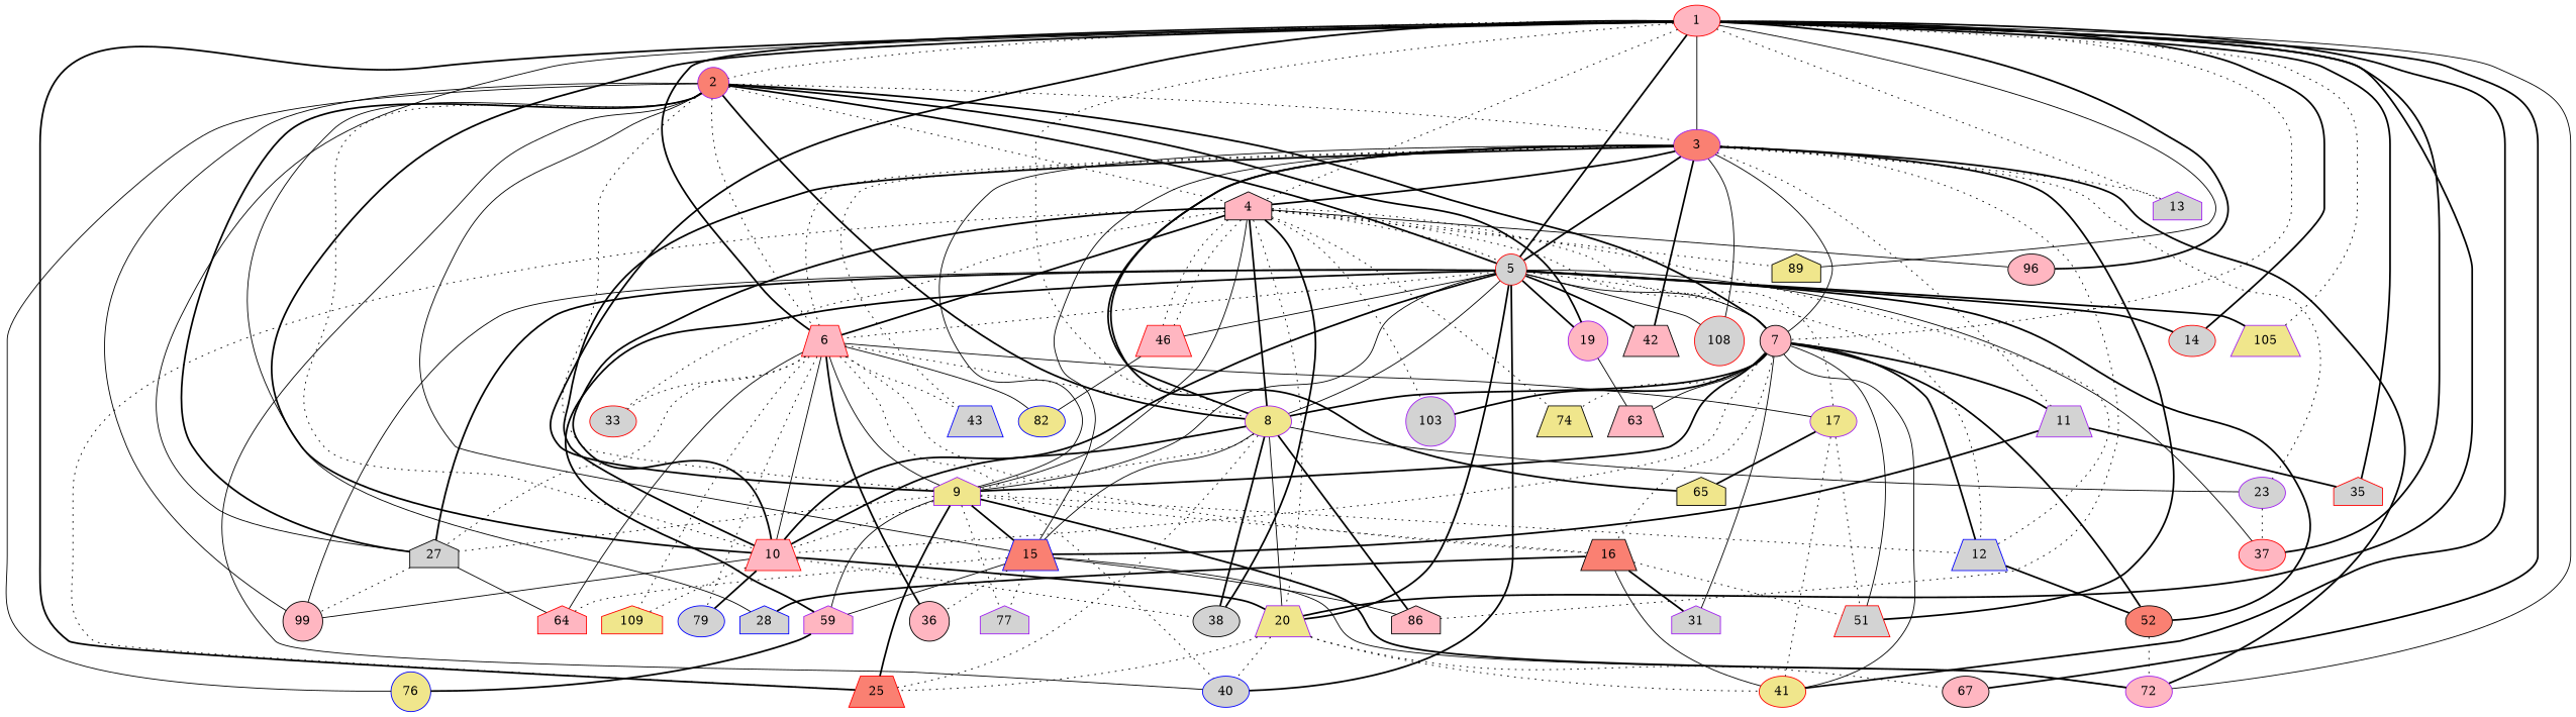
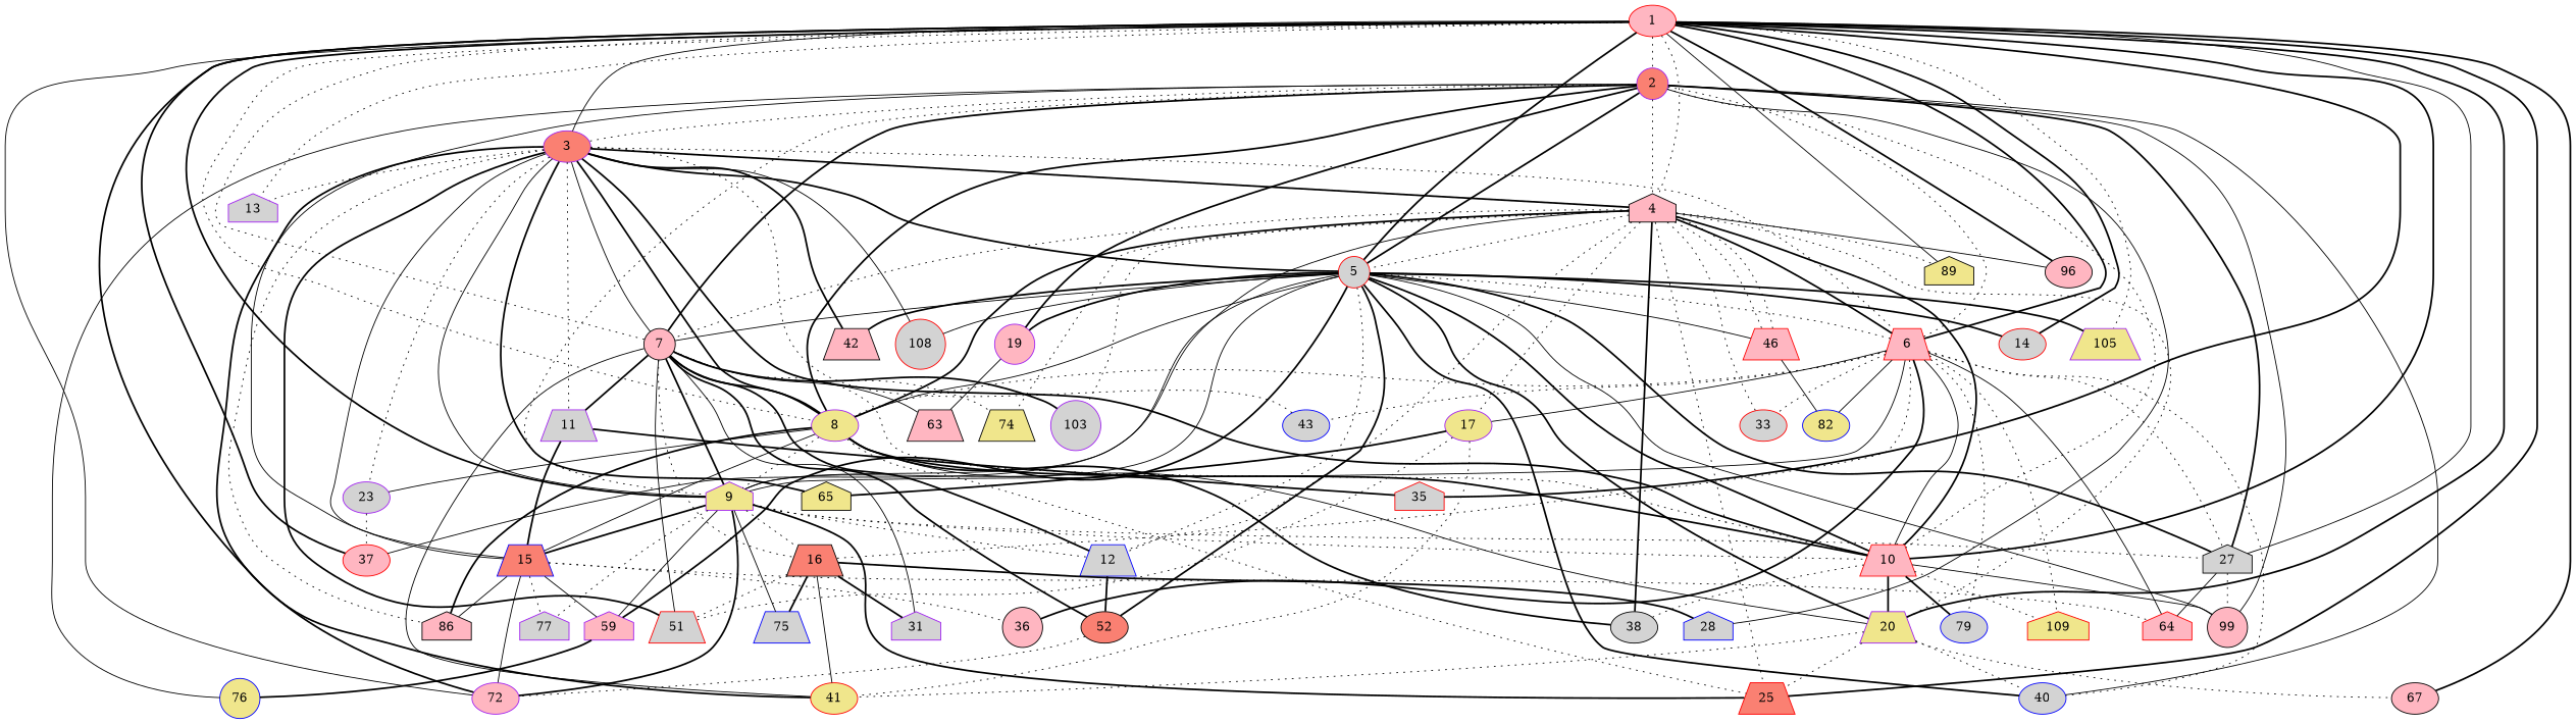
  graph {
    node [color=purple fillcolor=lightgrey shape=ellipse style=filled]
    edge [style=dotted]
    2 [fillcolor=salmon shape=circle super="+56+85+81+30+32"]
    3 [fillcolor=salmon]
    4 [color=black fillcolor=lightpink shape=house super="+22"]
    5 [color=red shape=circle]
    6 [color=red fillcolor=lightpink shape=trapezium]
    7 [color=black fillcolor=lightpink shape=circle]
    8 [fillcolor=khaki]
    9 [fillcolor=khaki shape=house super="+60+48+69+102+18+21+24"]
    10 [color=red fillcolor=lightpink shape=trapezium]
    27 [color=black shape=house super="+44"]
    15 [color=blue fillcolor=salmon shape=trapezium super="+58"]
    19 [fillcolor=lightpink shape=circle]
    28 [color=blue shape=house]
    40 [color=blue super="+94+66"]
    76 [color=blue fillcolor=khaki shape=circle]
    99 [color=black fillcolor=lightpink shape=circle super="+112+101"]
    1 [color=red fillcolor=lightpink]
    13 [shape=house]
    14 [color=red]
    20 [fillcolor=khaki shape=trapezium super="+29+70"]
    25 [color=red fillcolor=salmon shape=trapezium super="+34+47"]
    35 [color=red shape=house]
    37 [color=red fillcolor=lightpink super="+54"]
    41 [color=red fillcolor=khaki super="+87+45"]
    67 [color=black fillcolor=lightpink]
    72 [fillcolor=lightpink super="+73"]
    89 [color=black fillcolor=khaki shape=house]
    96 [color=black fillcolor=lightpink]
    105 [fillcolor=khaki shape=trapezium]
    11 [shape=trapezium]
    23
    42 [color=black fillcolor=lightpink shape=trapezium]
-   43 [color=blue shape=trapezium]
+   43 [color=blue]
    51 [color=red shape=trapezium super="+53+57+84"]
    65 [color=black fillcolor=khaki shape=house]
    86 [color=black fillcolor=lightpink shape=house super="+92"]
    108 [color=red shape=circle]
    12 [color=blue shape=trapezium super="+68+97"]
    17 [fillcolor=khaki]
    33 [color=red]
    38 [color=black super="+55"]
    46 [color=red fillcolor=lightpink shape=trapezium super="+49"]
    74 [color=black fillcolor=khaki shape=trapezium]
    103 [shape=circle]
    52 [color=black fillcolor=salmon super="+98"]
    59 [fillcolor=lightpink shape=house super="+88"]
    16 [color=black fillcolor=salmon shape=trapezium super="+39+26"]
    36 [color=black fillcolor=lightpink shape=circle]
    64 [color=red fillcolor=lightpink shape=house]
    79 [color=blue]
    82 [color=blue fillcolor=khaki]
    109 [color=red fillcolor=khaki shape=house]
    31 [shape=house]
    63 [color=black fillcolor=lightpink shape=trapezium]
+   75 [color=blue shape=trapezium]
    77 [shape=house]
    2 -- 3
    2 -- 4 [weight=5]
    2 -- 5 [style=bold]
    2 -- 6 [weight=3]
    2 -- 7 [style=bold]
    2 -- 8 [style=bold]
    2 -- 9 [weight=2]
    2 -- 10
    2 -- 27 [style=bold]
    2 -- 15 [style=solid]
    2 -- 19 [style=bold]
    2 -- 28 [style=solid]
    2 -- 40 [style=solid]
    2 -- 76 [style=solid]
    2 -- 99 [style=solid]
    3 -- 4 [style=bold]
    3 -- 5 [style=bold]
    3 -- 6
    3 -- 7 [style=solid]
    3 -- 8 [style=bold]
    3 -- 9 [style=solid weight=2]
    3 -- 10 [style=bold]
    3 -- 15 [style=solid weight=2]
    3 -- 13
    3 -- 72 [style=bold]
    3 -- 11
    3 -- 23
    3 -- 42 [style=bold]
    3 -- 43
    3 -- 51 [style=bold weight=2]
    3 -- 65 [style=bold]
    3 -- 86
    3 -- 108 [style=solid]
    4 -- 5 [weight=2]
    4 -- 6 [style=bold]
    4 -- 7
    4 -- 8 [style=bold]
    4 -- 9 [style=solid]
    4 -- 10 [style=bold]
    4 -- 20
    4 -- 25 [weight=2]
    4 -- 89
    4 -- 96 [style=solid]
    4 -- 12
    4 -- 17
    4 -- 33
    4 -- 38 [style=bold]
    4 -- 46
    4 -- 46
    4 -- 74
    4 -- 103
    5 -- 6
    5 -- 7 [style=solid]
    5 -- 8 [style=solid]
    5 -- 9 [style=solid weight=4]
    5 -- 10 [style=bold]
    5 -- 27 [style=bold]
    5 -- 19 [style=bold]
    5 -- 40 [style=bold]
    5 -- 99 [style=solid]
    5 -- 14 [style=bold]
    5 -- 20 [style=bold]
    5 -- 37 [style=solid]
    5 -- 105 [style=bold]
    5 -- 42 [style=bold]
    5 -- 108 [style=solid]
    5 -- 12 [weight=2]
    5 -- 46 [style=solid]
    5 -- 52 [style=bold]
    5 -- 59 [style=bold]
    6 -- 8
    6 -- 9 [style=solid weight=2]
    6 -- 10 [style=solid]
    6 -- 27
    6 -- 40
    6 -- 43
    6 -- 17 [style=solid]
    6 -- 33
    6 -- 16 [weight=2]
    6 -- 36 [style=bold]
    6 -- 64 [style=solid]
    6 -- 79
    6 -- 82 [style=solid]
    6 -- 109
    7 -- 8 [style=bold]
    7 -- 9 [style=bold]
    7 -- 10
    7 -- 41 [style=solid]
    7 -- 11 [style=bold]
    7 -- 51 [style=solid]
    7 -- 12 [style=bold]
    7 -- 74
    7 -- 103 [style=bold]
    7 -- 52 [style=bold]
    7 -- 16
    7 -- 31 [style=solid]
    7 -- 63 [style=solid]
    8 -- 9
    8 -- 10 [style=bold]
    8 -- 15 [style=solid]
    8 -- 20 [style=solid]
    8 -- 25 [weight=2]
    8 -- 23 [style=solid]
    8 -- 86 [style=bold]
    8 -- 38 [style=bold]
    9 -- 10
    9 -- 27
    9 -- 15 [style=bold]
    9 -- 25 [style=bold]
    9 -- 72 [style=bold]
    9 -- 12
    9 -- 59 [style=solid]
    9 -- 16
+   9 -- 75 [style=solid]
    9 -- 77
    10 -- 99 [style=solid]
    10 -- 20 [style=bold]
    10 -- 38
    10 -- 79 [style=bold]
    10 -- 109
    27 -- 99
    27 -- 64 [style=solid]
    15 -- 72 [style=solid]
    15 -- 86 [style=solid]
    15 -- 59 [style=solid]
    15 -- 36
    15 -- 64
    15 -- 77
    19 -- 63 [style=solid]
    1 -- 2 [weight=2]
    1 -- 3 [style=solid]
    1 -- 4
    1 -- 5 [style=bold]
    1 -- 6 [style=bold]
    1 -- 7
    1 -- 8
    1 -- 9 [style=bold weight=3]
    1 -- 10 [style=bold]
    1 -- 27 [style=solid]
    1 -- 13
    1 -- 14 [style=bold]
    1 -- 20 [style=bold]
    1 -- 25 [style=bold]
    1 -- 35 [style=bold]
    1 -- 37 [style=bold]
    1 -- 41 [style=bold]
    1 -- 67 [style=bold]
    1 -- 72 [style=solid]
    1 -- 89 [style=solid]
    1 -- 96 [style=bold]
    1 -- 105
    20 -- 40
    20 -- 25
    20 -- 41
    20 -- 67
    11 -- 15 [style=bold]
    11 -- 35 [style=bold]
    23 -- 37
    12 -- 52 [style=bold]
    17 -- 41
    17 -- 51
    17 -- 65 [style=bold]
    46 -- 82 [style=solid]
    52 -- 72
    59 -- 76 [style=bold]
    16 -- 28 [style=bold]
    16 -- 41 [style=solid]
    16 -- 51
    16 -- 31 [style=bold]
+   16 -- 75 [style=bold]
  }
